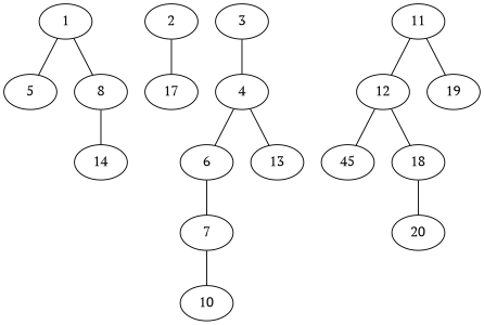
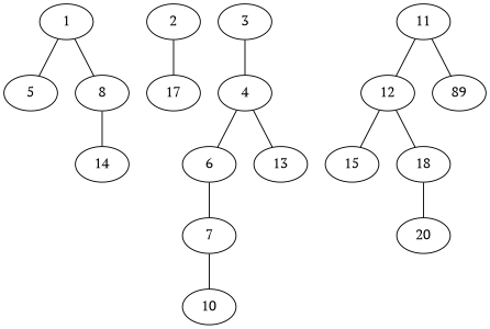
  graph {
    fontname="PT Serif"
    node [fontname="PT Serif"]
    edge [fontname="PT Serif"]
    1
    5
    8
    2
    17
    14
    3
    4
    6
    13
    7
    10
    11
    12
-   19
-   15 [label=45]
+   19 [label=89]
+   15
    18
    20
    1 -- 5
    1 -- 8
    8 -- 14
    2 -- 17
    3 -- 4
    4 -- 6
    4 -- 13
    6 -- 7
    7 -- 10
    11 -- 12
    11 -- 19
    12 -- 15
    12 -- 18
    18 -- 20
  }
